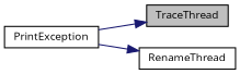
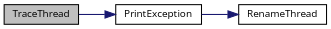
  digraph {
    fontname="Open Sans"
    rankdir=LR
    node [color=black fillcolor=white fontname="Open Sans" fontsize=10 shape=record style=filled]
    edge [color=midnightblue fontname="Open Sans" fontsize=10 labelfontname=Helvetica labelfontsize=10 style=solid]
    n1 [fillcolor=grey75 fontcolor=black height=0.2 label=TraceThread width=0.4]
    n2 [height=0.2 label=PrintException width=0.4]
    n3 [height=0.2 label=RenameThread width=0.4]
-   n2 -> n1
+   n1 -> n2
    n2 -> n3
  }
